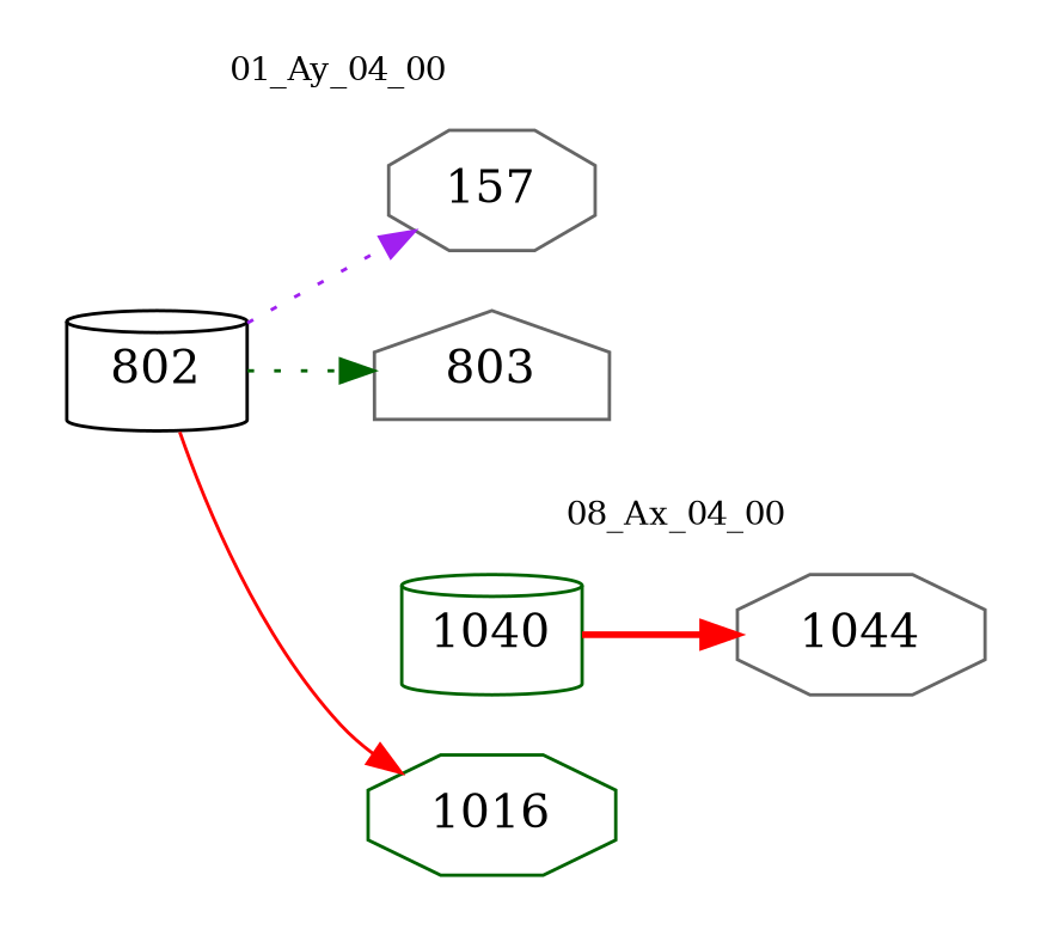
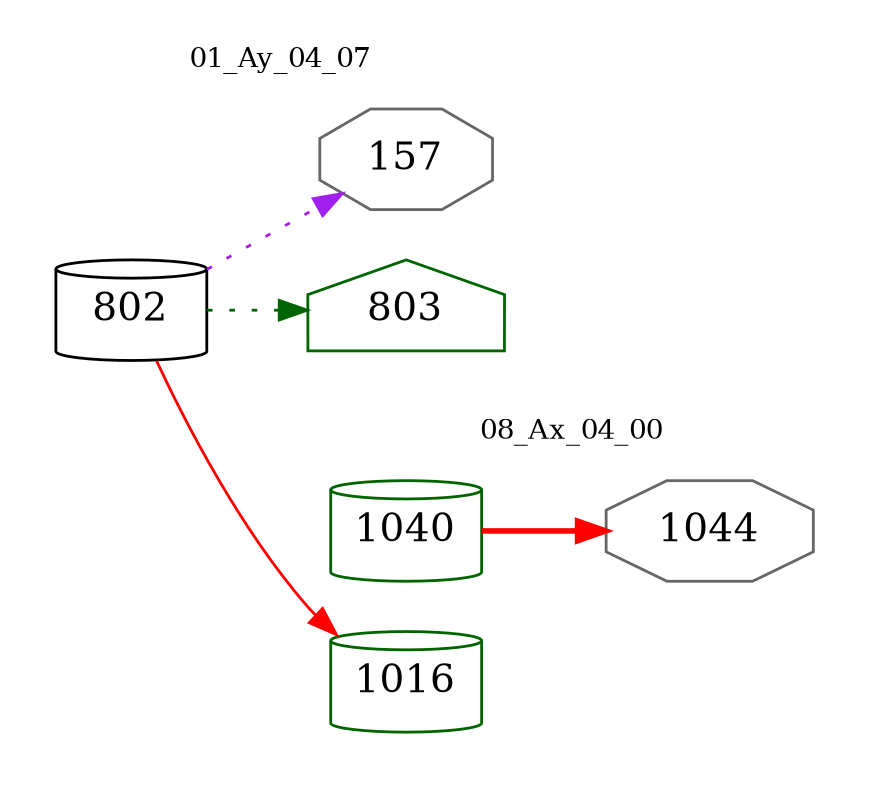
  digraph {
    rankdir=LR
    node [color=gray40 shape=octagon]
    edge [color=red style=dotted]
    n1 [color=darkgreen label=1040 shape=cylinder]
-   n2 [color=darkgreen label=1016]
+   n2 [color=darkgreen label=1016 shape=cylinder]
    n3 [label=1044]
    n4 [color=black label=802 shape=cylinder]
-   n5 [label=803 shape=house]
+   n5 [color=darkgreen label=803 shape=house]
    n6 [label=157]
    subgraph cluster_1 {
      color=white
      fontsize=10
      label="08_Ax_04_00"
      n1
      n2
      n3
    }
    subgraph cluster_2 {
      color=white
      fontsize=10
-     label="01_Ay_04_00"
+     label="01_Ay_04_07"
      n4
      n5
      n6
    }
    n1 -> n3 [style=bold]
    n4 -> n2 [style=solid]
    n4 -> n5 [color=darkgreen]
    n4 -> n6 [color=purple]
  }
